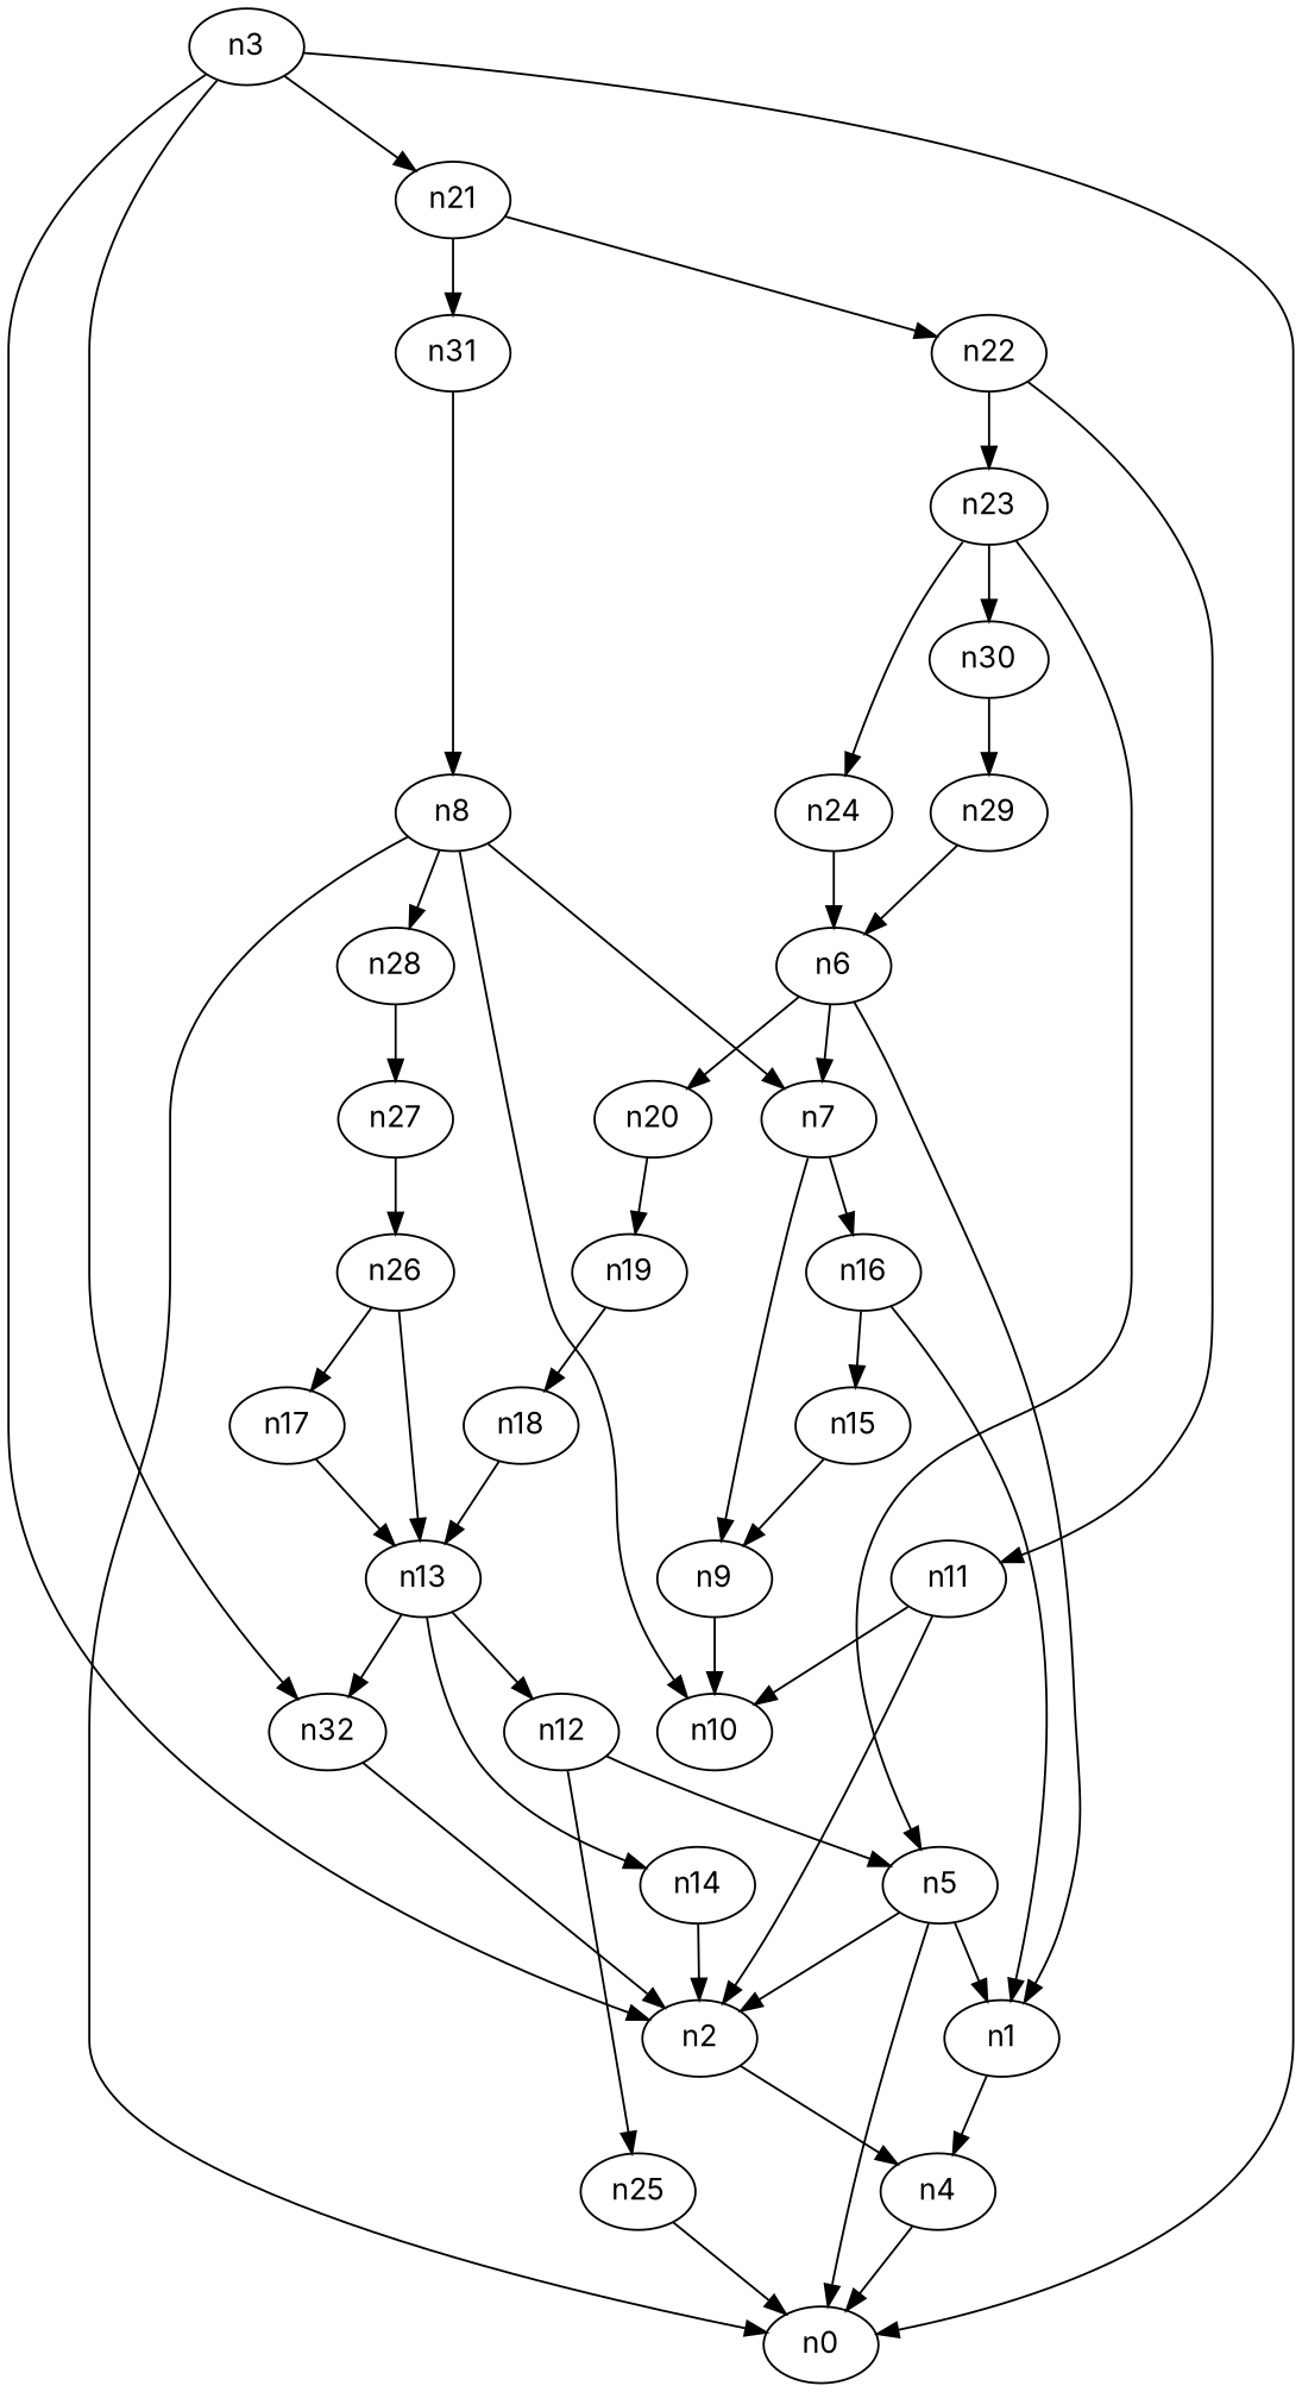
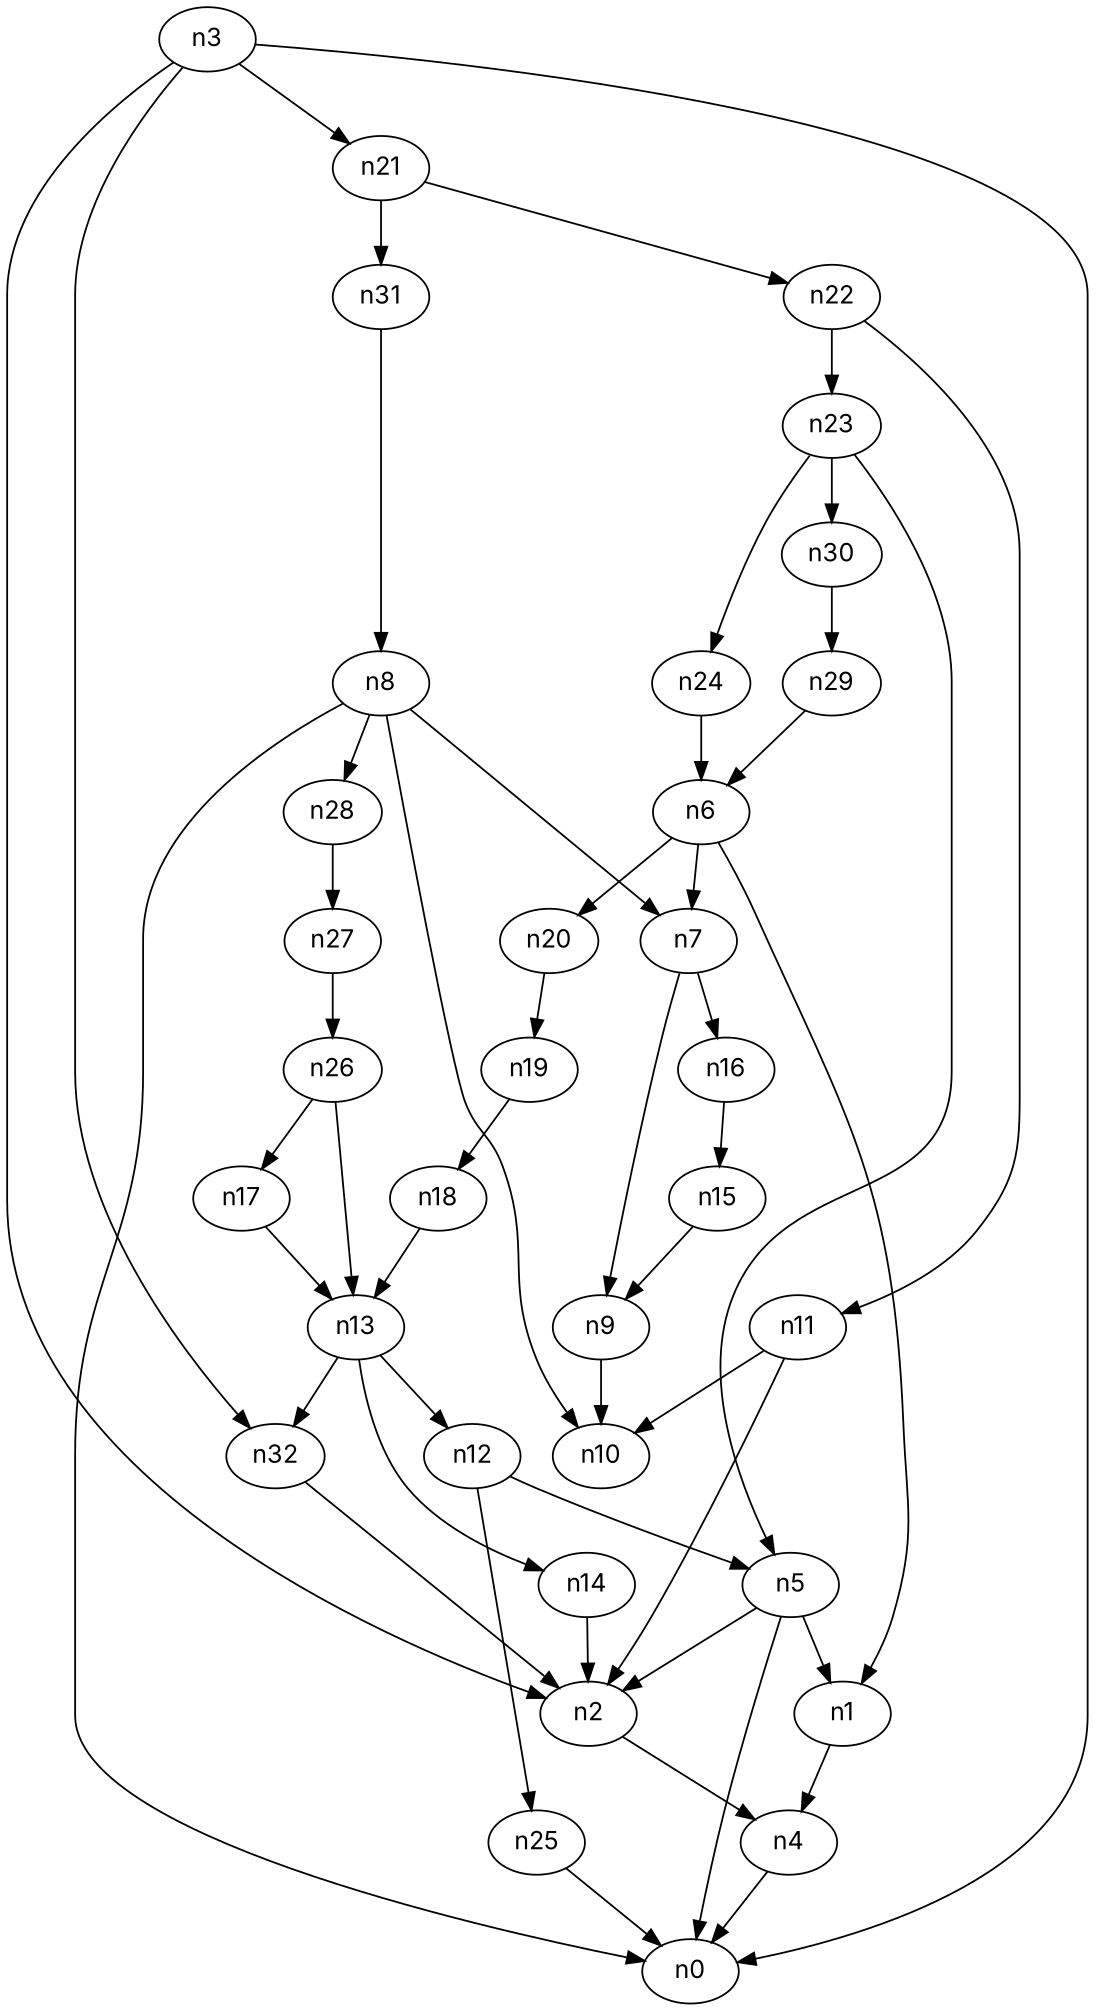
  digraph {
    fontname=Inter
    node [fontname=Inter]
    edge [fontname=Inter]
    n1
    n4
    n0
    n2
    n3
    n21
    n32
    n22
    n31
    n11
    n23
    n8
    n5
    n6
    n7
    n20
    n9
    n16
    n19
    n10
    n15
    n18
    n28
    n27
    n17
    n13
    n26
    n12
    n14
    n25
    n24
    n30
    n29
    n1 -> n4
    n4 -> n0
    n2 -> n4
    n3 -> n0
    n3 -> n2
    n3 -> n21
    n3 -> n32
    n21 -> n22
    n21 -> n31
    n32 -> n2
    n22 -> n11
    n22 -> n23
    n31 -> n8
    n11 -> n2
    n11 -> n10
    n23 -> n5
    n23 -> n24
    n23 -> n30
    n8 -> n0
    n8 -> n7
    n8 -> n10
    n8 -> n28
    n5 -> n1
    n5 -> n0
    n5 -> n2
    n6 -> n1
    n6 -> n7
    n6 -> n20
    n7 -> n9
    n7 -> n16
    n20 -> n19
    n9 -> n10
-   n16 -> n1
    n16 -> n15
    n19 -> n18
    n15 -> n9
    n18 -> n13
    n28 -> n27
    n27 -> n26
    n17 -> n13
    n13 -> n32
    n13 -> n12
    n13 -> n14
    n26 -> n17
    n26 -> n13
    n12 -> n5
    n12 -> n25
    n14 -> n2
    n25 -> n0
    n24 -> n6
    n30 -> n29
    n29 -> n6
  }
